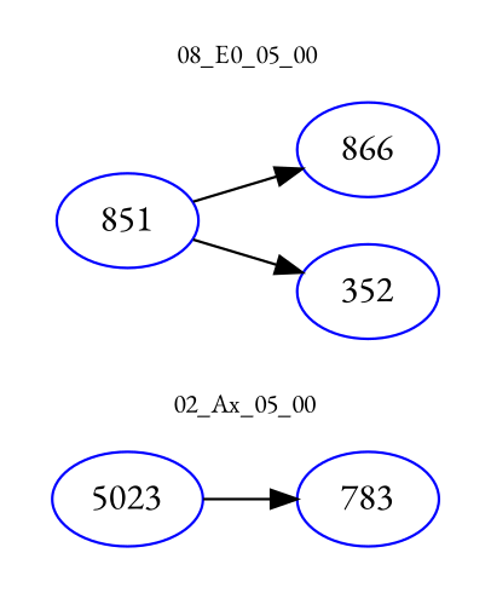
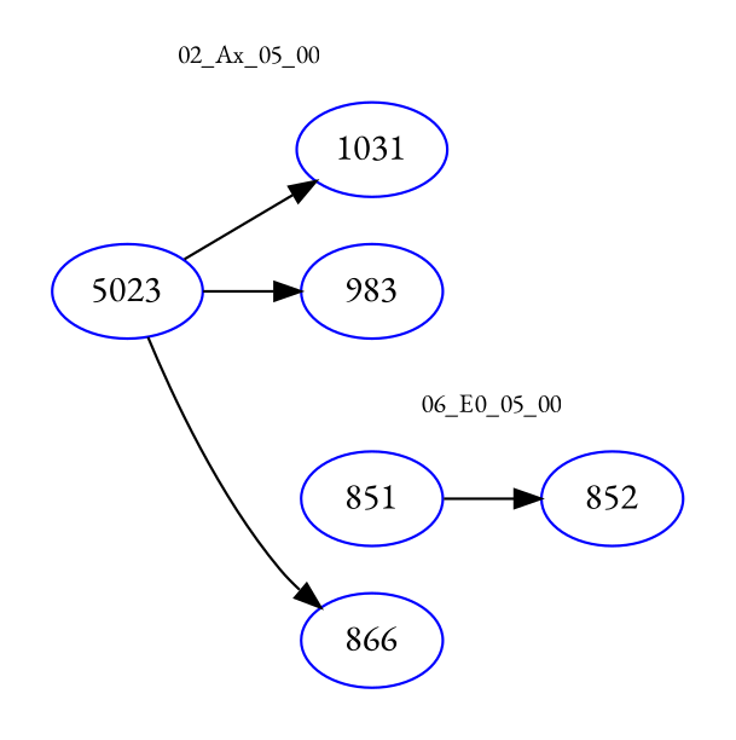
  digraph {
    fontname="EB Garamond"
    rankdir=LR
    node [color=blue fontname="EB Garamond"]
    edge [color=black fontname="EB Garamond"]
    n1 [label=5023]
-   n2 [label=783]
+   n2 [label=983]
+   n3 [label=1031]
    n4 [label=851]
-   n5 [label=352]
+   n5 [label=852]
    n6 [label=866]
    subgraph cluster_1 {
      color=white
      fontsize=10
      label="02_Ax_05_00"
      n1
      n2
+     n3
    }
    subgraph cluster_2 {
      color=white
      fontsize=10
-     label="08_E0_05_00"
+     label="06_E0_05_00"
      n4
      n5
      n6
    }
    n1 -> n2
+   n1 -> n3
    n4 -> n5
-   n4 -> n6
+   n1 -> n6
  }
